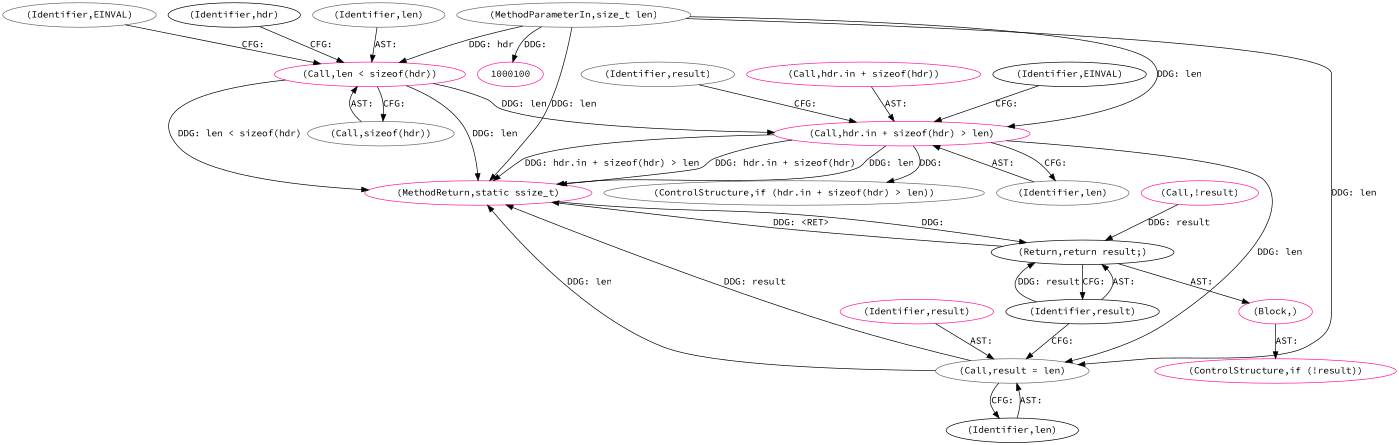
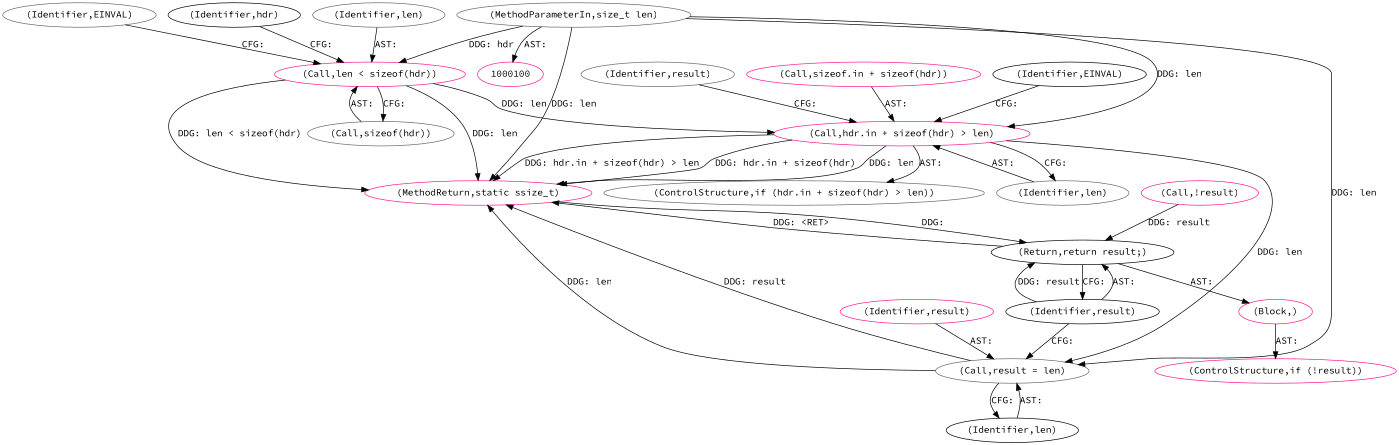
  digraph {
    fontname="Source Code Pro"
    node [color=deeppink fontname="Source Code Pro"]
    edge [fontname="Source Code Pro"]
    n1 [label="(Call,len < sizeof(hdr))"]
    n2 [label="(Call,hdr.in + sizeof(hdr) > len)"]
    n3 [label="(MethodReturn,static ssize_t)"]
    n4 [color=gray40 label="(Call,sizeof(hdr))"]
    n5 [color=gray40 label="(Call,result = len)"]
    n6 [color=gray40 label="(ControlStructure,if (hdr.in + sizeof(hdr) > len))"]
    n7 [color=gray40 label="(Identifier,len)"]
    n8 [color=black label="(Return,return result;)"]
    n9 [color=gray40 label="(MethodParameterIn,size_t len)"]
    1000100
    n11 [color=black label="(Identifier,len)"]
    n12 [color=black label="(Identifier,result)"]
    n13 [label="(Block,)"]
    n14 [label="(ControlStructure,if (!result))"]
    n15 [label="(Call,!result)"]
    n16 [label="(Identifier,result)"]
    n17 [color=black label="(Identifier,EINVAL)"]
    n18 [color=gray40 label="(Identifier,len)"]
    n19 [color=gray40 label="(Identifier,EINVAL)"]
    n20 [color=black label="(Identifier,hdr)"]
    n21 [color=gray40 label="(Identifier,result)"]
-   n22 [label="(Call,hdr.in + sizeof(hdr))"]
+   n22 [label="(Call,sizeof.in + sizeof(hdr))"]
    n1 -> n2 [label="DDG: len"]
    n1 -> n3 [label="DDG: len < sizeof(hdr)"]
    n1 -> n3 [label="DDG: len"]
    n1 -> n4 [label="CFG: "]
    n2 -> n3 [label="DDG: hdr.in + sizeof(hdr) > len"]
    n2 -> n3 [label="DDG: hdr.in + sizeof(hdr)"]
    n2 -> n3 [label="DDG: len"]
    n2 -> n5 [label="DDG: len"]
-   n2 -> n6 [label="DDG: "]
+   n2 -> n6 [label="AST: "]
    n2 -> n7 [label="CFG: "]
    n3 -> n8 [label="DDG: "]
    n4 -> n1 [label="AST: "]
    n5 -> n3 [label="DDG: len"]
    n5 -> n3 [label="DDG: result"]
    n5 -> n11 [label="CFG: "]
    n7 -> n2 [label="AST: "]
    n8 -> n3 [label="DDG: <RET>"]
    n8 -> n12 [label="CFG: "]
    n8 -> n13 [label="AST: "]
    n9 -> n1 [label="DDG: hdr"]
    n9 -> n2 [label="DDG: len"]
    n9 -> n3 [label="DDG: len"]
    n9 -> n5 [label="DDG: len"]
-   n9 -> 1000100 [label="DDG: "]
+   n9 -> 1000100 [label="AST: "]
    n11 -> n5 [label="AST: "]
    n12 -> n5 [label="CFG: "]
    n12 -> n8 [label="AST: "]
    n12 -> n8 [label="DDG: result"]
    n13 -> n14 [label="AST: "]
    n15 -> n8 [label="DDG: result"]
    n16 -> n5 [label="AST: "]
    n17 -> n2 [label="CFG: "]
    n18 -> n1 [label="AST: "]
    n19 -> n1 [label="CFG: "]
    n20 -> n1 [label="CFG: "]
    n21 -> n2 [label="CFG: "]
    n22 -> n2 [label="AST: "]
  }
